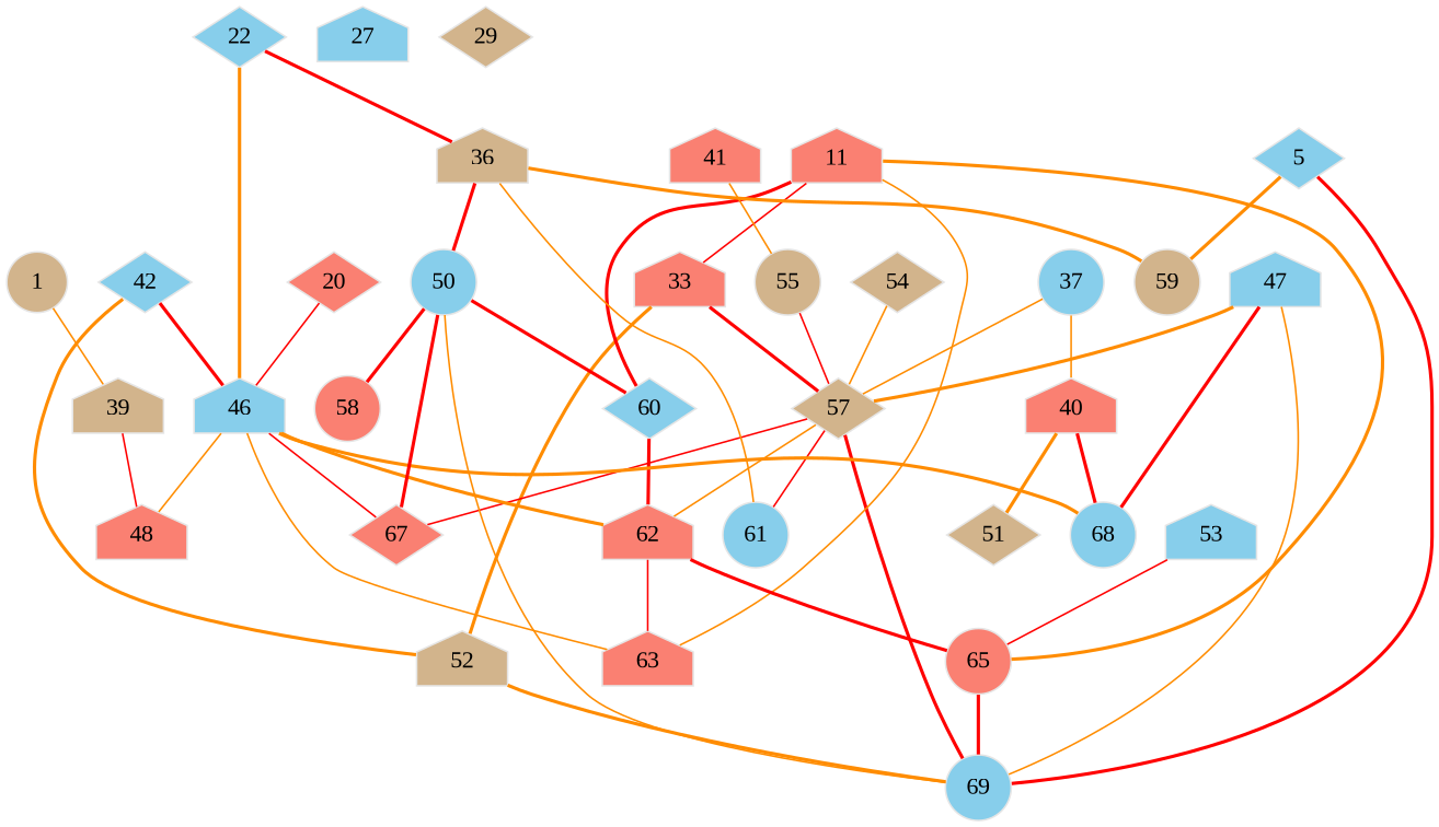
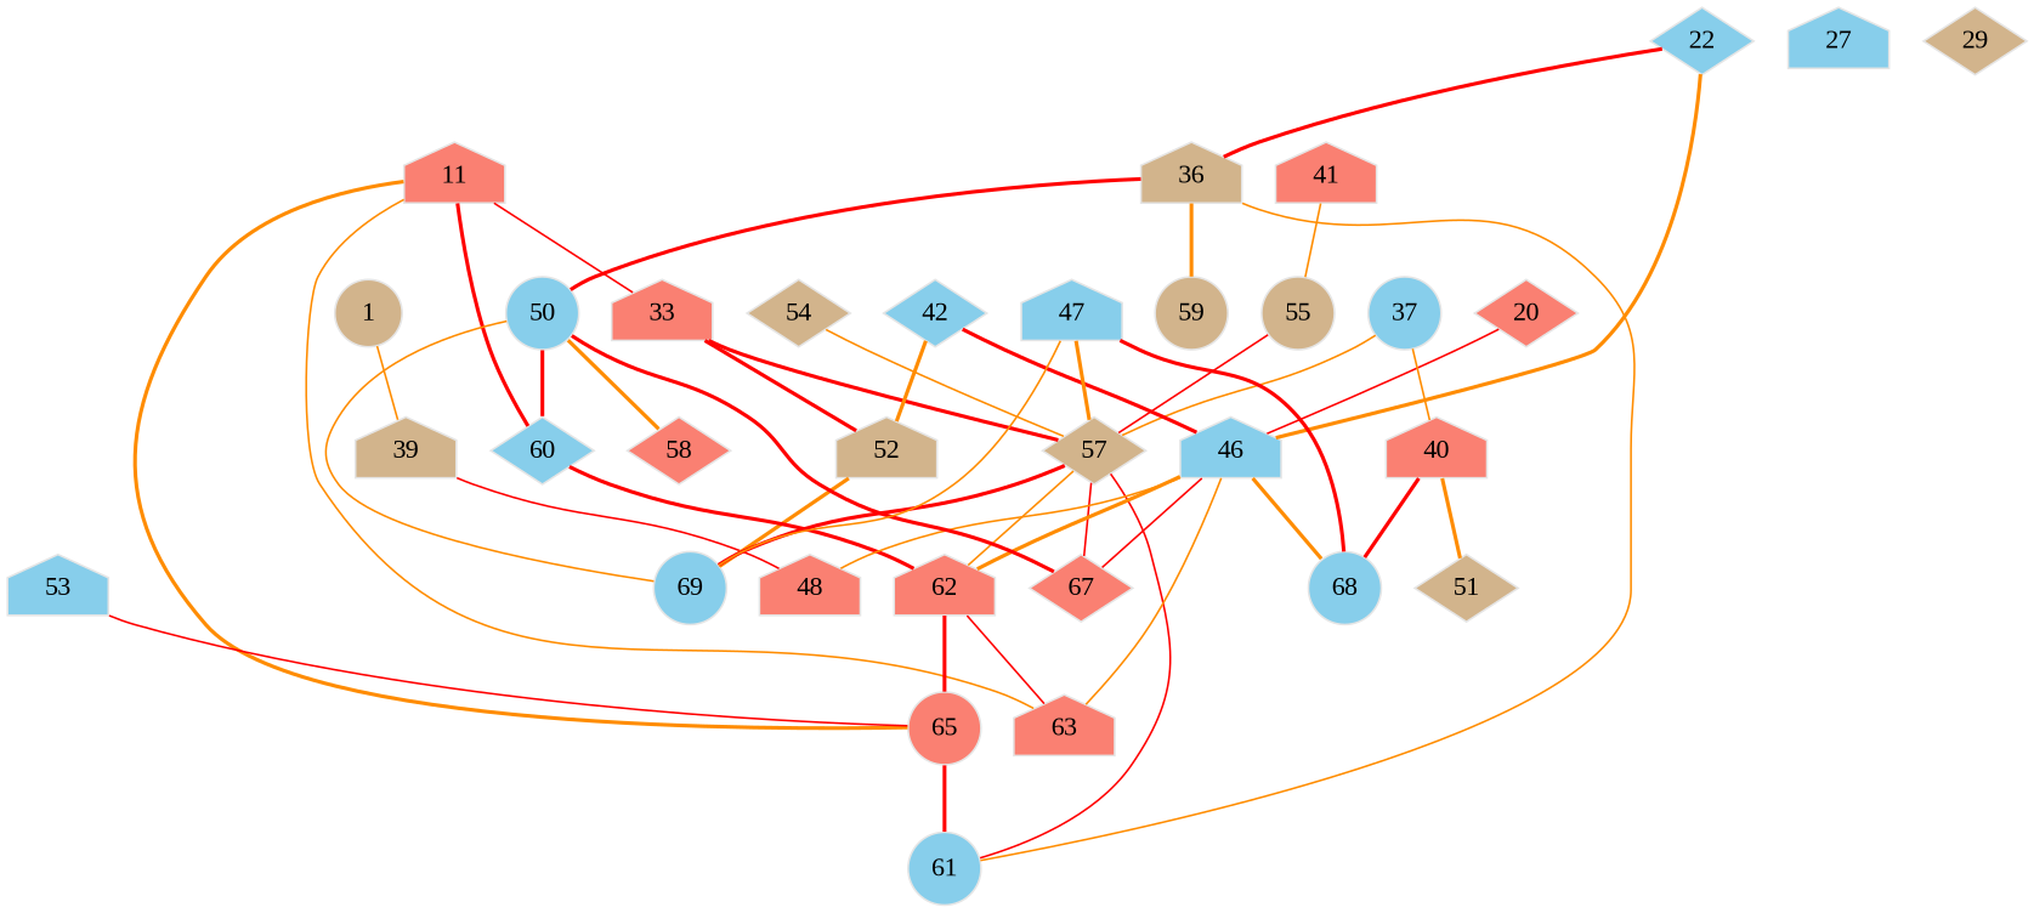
  graph {
    fontname="Liberation Serif"
    node [color=gray90 fillcolor=skyblue fontname="Liberation Serif" shape=house style=filled]
    edge [color=darkorange fontname="Liberation Serif" style=bold]
    1 [fillcolor=tan shape=circle]
    39 [fillcolor=tan]
    48 [fillcolor=salmon]
-   5 [shape=diamond]
    59 [fillcolor=tan shape=circle]
    69 [shape=circle super="+45+64"]
    33 [fillcolor=salmon super="+26+24"]
    52 [fillcolor=tan super="+10+44"]
    57 [fillcolor=tan shape=diamond super="+8+14+18+49"]
    11 [fillcolor=salmon]
    60 [shape=diamond super="+3"]
    63 [fillcolor=salmon super="+56"]
    65 [fillcolor=salmon shape=circle super="+16+30"]
    62 [fillcolor=salmon super="+21+43"]
    46 [super="+12+32+23"]
    68 [shape=circle]
    67 [fillcolor=salmon shape=diamond super="+34+66"]
    20 [fillcolor=salmon shape=diamond]
    36 [fillcolor=tan super="+9"]
    50 [shape=circle super="+6"]
    61 [shape=circle super="+38"]
    22 [shape=diamond]
    27
    29 [fillcolor=tan shape=diamond]
-   58 [fillcolor=salmon shape=circle]
+   58 [fillcolor=salmon shape=diamond]
    40 [fillcolor=salmon super="+35"]
    51 [fillcolor=tan shape=diamond]
    37 [shape=circle]
    41 [fillcolor=salmon]
    55 [fillcolor=tan shape=circle]
    42 [shape=diamond]
    47
    53
    54 [fillcolor=tan shape=diamond]
    1 -- 39 [style=solid]
    39 -- 48 [color=red style=solid]
-   5 -- 59
-   5 -- 69 [color=red]
-   33 -- 52
+   33 -- 52 [color=red]
    33 -- 57 [color=red]
    52 -- 69 [weight=2]
    57 -- 69 [color=red]
    57 -- 62 [style=solid]
    57 -- 67 [color=red style=solid weight=2]
    57 -- 61 [color=red style=solid weight=2]
    11 -- 33 [color=red style=solid]
    11 -- 60 [color=red weight=2]
    11 -- 63 [style=solid]
    11 -- 65
    60 -- 62 [color=red weight=2]
-   65 -- 69 [color=red weight=4]
+   65 -- 61 [color=red weight=4]
    62 -- 63 [color=red style=solid]
    62 -- 65 [color=red weight=2]
    46 -- 48 [style=solid]
    46 -- 63 [style=solid]
    46 -- 62 [weight=3]
    46 -- 68
    46 -- 67 [color=red style=solid]
    20 -- 46 [color=red style=solid]
    36 -- 59
    36 -- 50 [color=red]
    36 -- 61 [style=solid]
    50 -- 69 [style=solid weight=2]
    50 -- 60 [color=red]
    50 -- 67 [color=red]
-   50 -- 58 [color=red]
+   50 -- 58
    22 -- 46 [weight=2]
    22 -- 36 [color=red]
    40 -- 68 [color=red]
    40 -- 51
    37 -- 57 [style=solid weight=2]
    37 -- 40 [style=solid weight=2]
    41 -- 55 [style=solid]
    55 -- 57 [color=red style=solid]
    42 -- 52
    42 -- 46 [color=red weight=2]
    47 -- 69 [style=solid weight=2]
    47 -- 57
    47 -- 68 [color=red]
    53 -- 65 [color=red style=solid]
    54 -- 57 [style=solid]
  }
